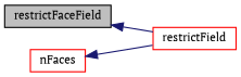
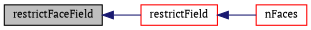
  digraph {
    fontname="PT Serif"
    rankdir=LR
    node [color=red fontname="PT Serif" fontsize=10 shape=record]
    edge [color=midnightblue dir=back fontname="PT Serif" fontsize=10 labelfontname=Helvetica labelfontsize=10 style=solid]
    n1 [color=black fillcolor=grey75 fontcolor=black height=0.2 label=restrictFaceField style=filled width=0.4]
    n2 [height=0.2 label=restrictField width=0.4]
    n3 [height=0.2 label=nFaces width=0.4]
    n1 -> n2
-   n3 -> n2
+   n2 -> n3
  }
